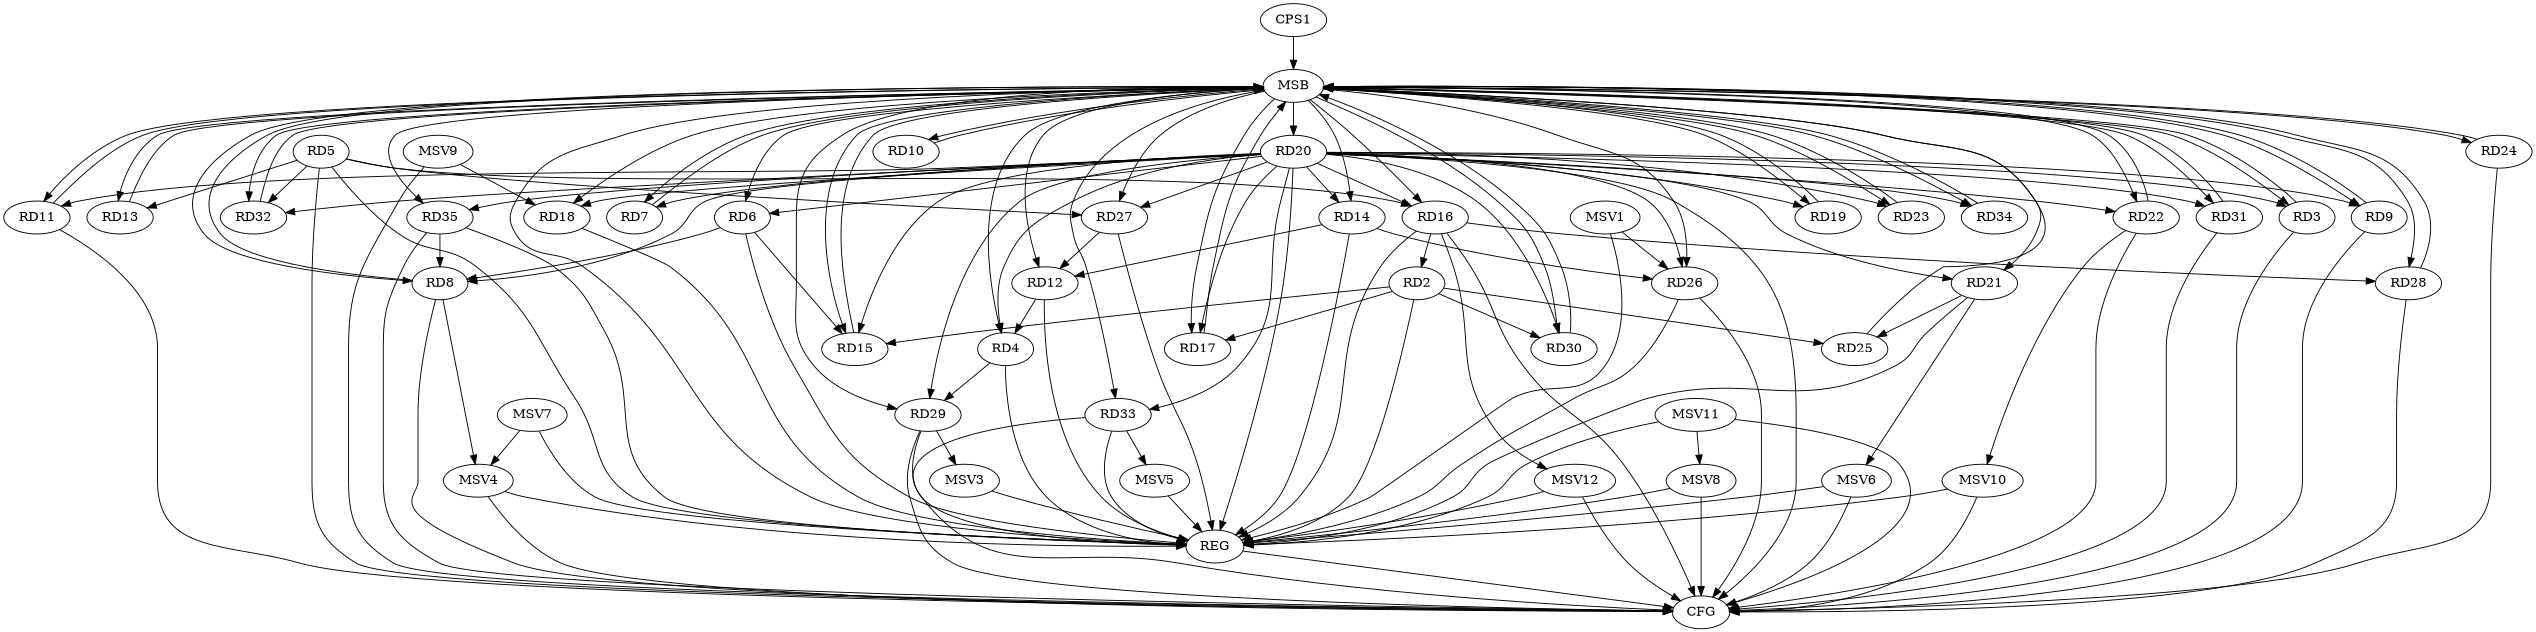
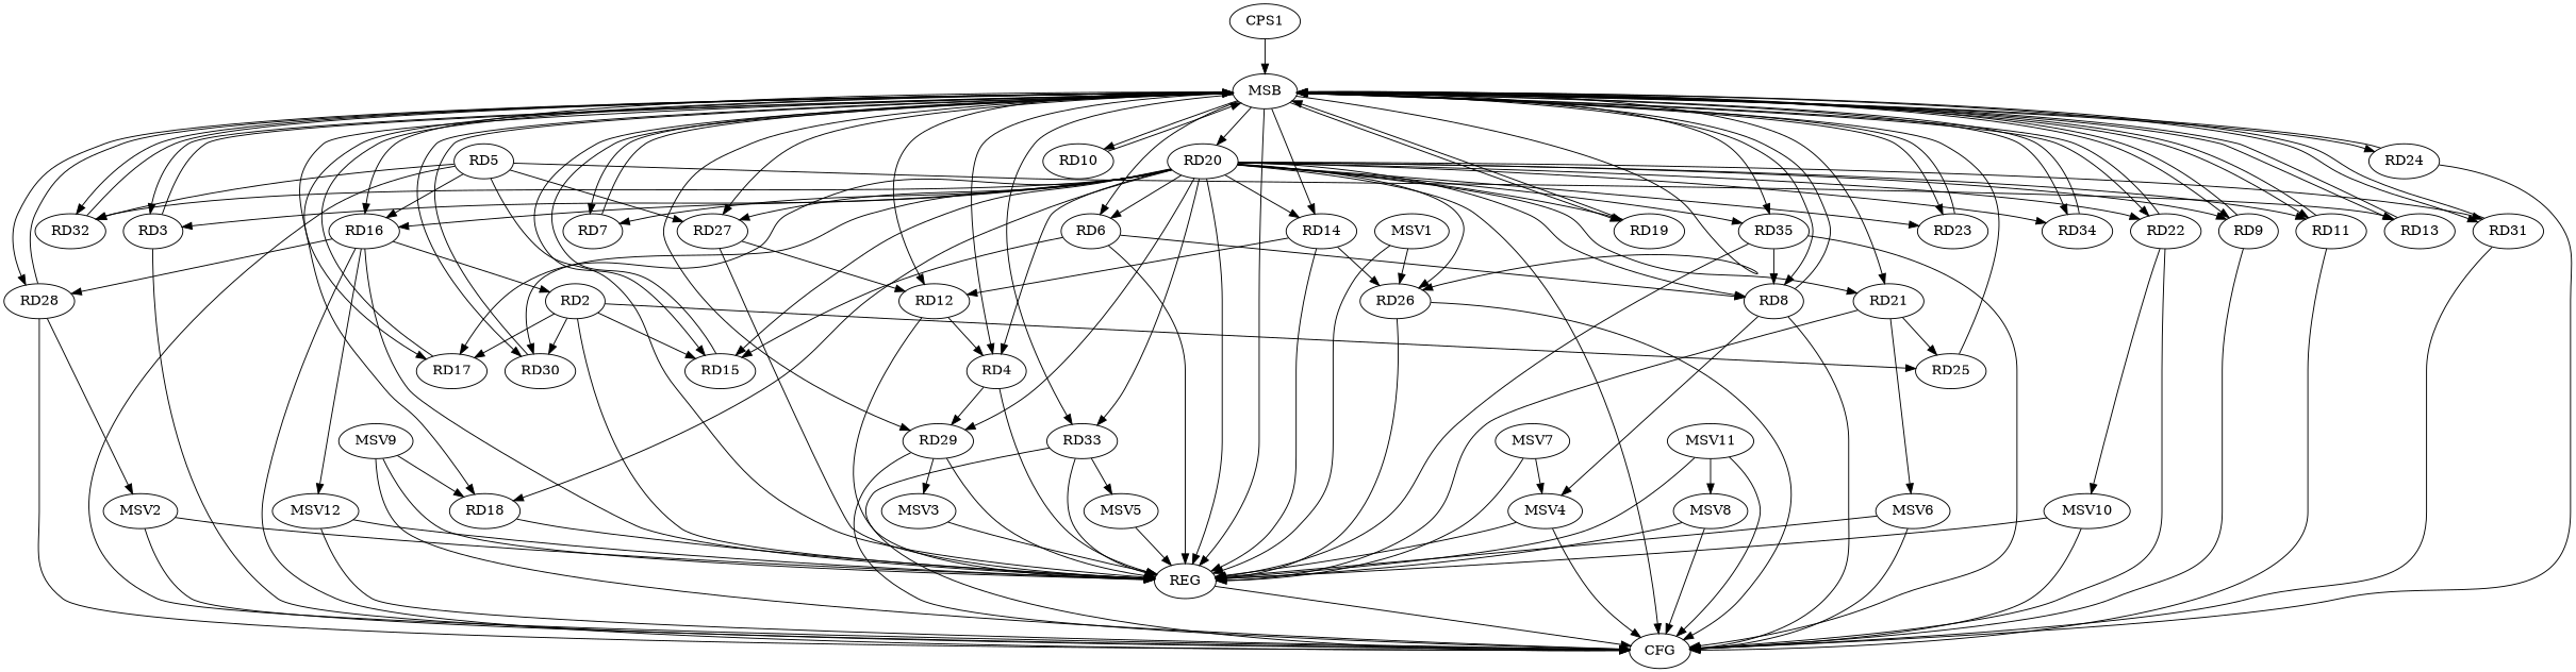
  strict digraph {
    n1 [label=MSB]
    n2 [label=RD15]
    n3 [label=RD17]
    n4 [label=RD30]
    n5 [label=REG]
    n6 [label=RD3]
    n7 [label=RD4]
    n8 [label=RD29]
    n9 [label=RD13]
    n10 [label=RD16]
    n11 [label=RD27]
    n12 [label=RD32]
    n13 [label=RD6]
    n14 [label=RD8]
    n15 [label=RD7]
    n16 [label=RD9]
    n17 [label=RD10]
    n18 [label=RD11]
    n19 [label=RD12]
    n20 [label=RD14]
    n21 [label=RD26]
    n22 [label=RD28]
    n23 [label=RD18]
    n24 [label=RD19]
    n25 [label=RD20]
    n26 [label=RD21]
    n27 [label=RD22]
    n28 [label=RD23]
    n29 [label=RD31]
    n30 [label=RD33]
    n31 [label=RD34]
    n32 [label=RD35]
    n33 [label=RD24]
    n34 [label=RD2]
    n35 [label=RD25]
    n36 [label=CFG]
    n37 [label=MSV3]
    n38 [label=RD5]
    n39 [label=MSV12]
    n40 [label=MSV4]
+   n41 [label=MSV2]
    n42 [label=MSV6]
    n43 [label=MSV10]
    n44 [label=MSV5]
    n45 [label=MSV8]
    n46 [label=CPS1]
    n47 [label=MSV1]
    n48 [label=MSV7]
    n49 [label=MSV9]
    n50 [label=MSV11]
    n1 -> n2
    n1 -> n3
    n1 -> n4
    n1 -> n5
    n1 -> n6
    n1 -> n7
    n1 -> n8
    n1 -> n9
    n1 -> n10
    n1 -> n11
    n1 -> n12
    n1 -> n13
    n1 -> n14
    n1 -> n15
    n1 -> n16
    n1 -> n17
    n1 -> n18
    n1 -> n19
    n1 -> n20
    n1 -> n21
    n1 -> n22
    n1 -> n23
    n1 -> n24
    n1 -> n25
    n1 -> n26
    n1 -> n27
    n1 -> n28
    n1 -> n29
    n1 -> n30
    n1 -> n31
    n1 -> n32
    n1 -> n33
    n2 -> n1
    n3 -> n1
    n4 -> n1
    n5 -> n36
    n6 -> n1
    n6 -> n36
    n7 -> n5
    n7 -> n8
    n8 -> n5
    n8 -> n36
    n8 -> n37
    n9 -> n1
    n10 -> n5
    n10 -> n22
    n10 -> n34
    n10 -> n36
    n10 -> n39
    n11 -> n5
    n11 -> n19
    n12 -> n1
    n13 -> n2
    n13 -> n5
    n13 -> n14
    n14 -> n1
    n14 -> n36
    n14 -> n40
    n15 -> n1
    n16 -> n1
    n16 -> n36
    n17 -> n1
    n18 -> n1
    n18 -> n36
    n19 -> n5
    n19 -> n7
    n20 -> n5
    n20 -> n19
    n20 -> n21
    n21 -> n5
    n21 -> n36
    n22 -> n1
    n22 -> n36
+   n22 -> n41
    n23 -> n5
    n24 -> n1
    n25 -> n2
    n25 -> n3
    n25 -> n4
    n25 -> n5
    n25 -> n6
    n25 -> n7
    n25 -> n8
    n25 -> n10
    n25 -> n11
    n25 -> n12
    n25 -> n13
    n25 -> n14
    n25 -> n15
    n25 -> n16
    n25 -> n18
    n25 -> n20
    n25 -> n21
    n25 -> n23
    n25 -> n24
    n25 -> n26
    n25 -> n27
    n25 -> n28
    n25 -> n29
    n25 -> n30
    n25 -> n31
    n25 -> n32
    n25 -> n36
    n26 -> n5
    n26 -> n35
    n26 -> n42
    n27 -> n1
    n27 -> n36
    n27 -> n43
    n28 -> n1
    n29 -> n1
    n29 -> n36
    n30 -> n5
    n30 -> n36
    n30 -> n44
    n31 -> n1
    n32 -> n5
    n32 -> n14
    n32 -> n36
    n33 -> n1
    n33 -> n36
    n34 -> n2
    n34 -> n3
    n34 -> n4
    n34 -> n5
    n34 -> n35
    n35 -> n1
    n37 -> n5
    n38 -> n5
    n38 -> n9
    n38 -> n10
    n38 -> n11
    n38 -> n12
    n38 -> n36
    n39 -> n5
    n39 -> n36
    n40 -> n5
    n40 -> n36
+   n41 -> n5
+   n41 -> n36
    n42 -> n5
    n42 -> n36
    n43 -> n5
    n43 -> n36
    n44 -> n5
    n45 -> n5
    n45 -> n36
    n46 -> n1
    n47 -> n5
    n47 -> n21
    n48 -> n5
    n48 -> n40
+   n49 -> n5
    n49 -> n23
    n49 -> n36
    n50 -> n5
    n50 -> n36
    n50 -> n45
  }
